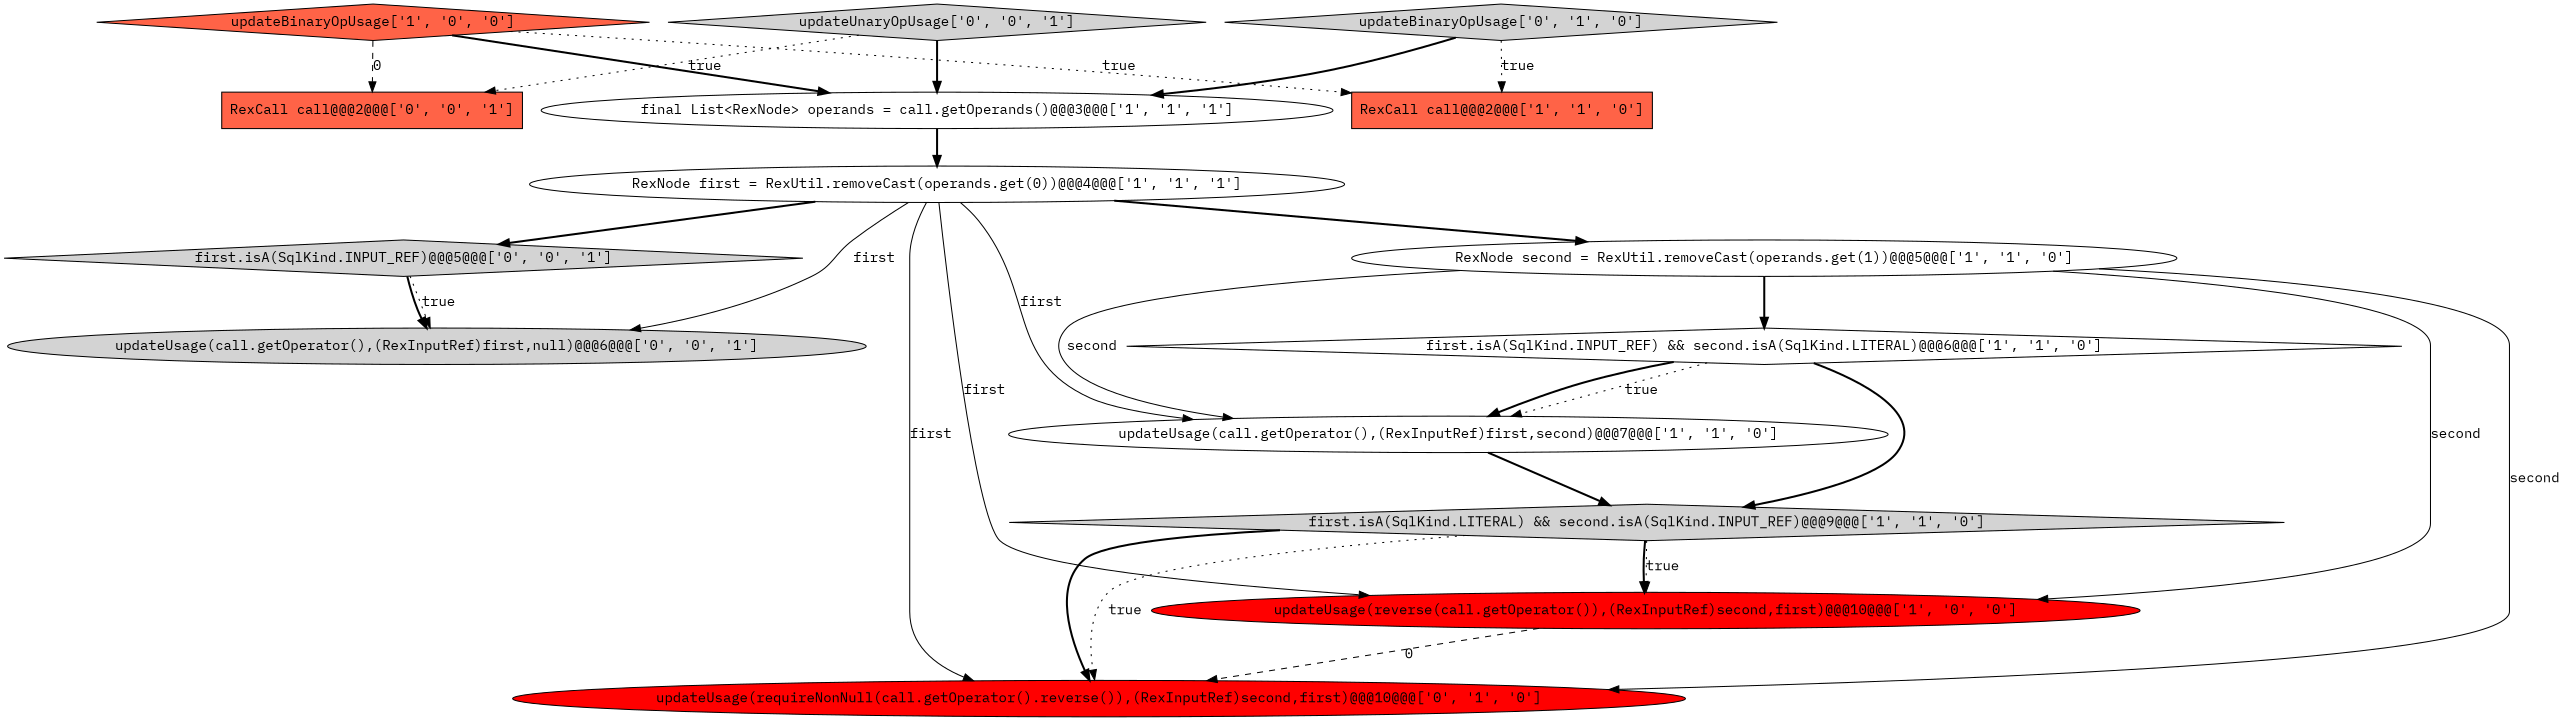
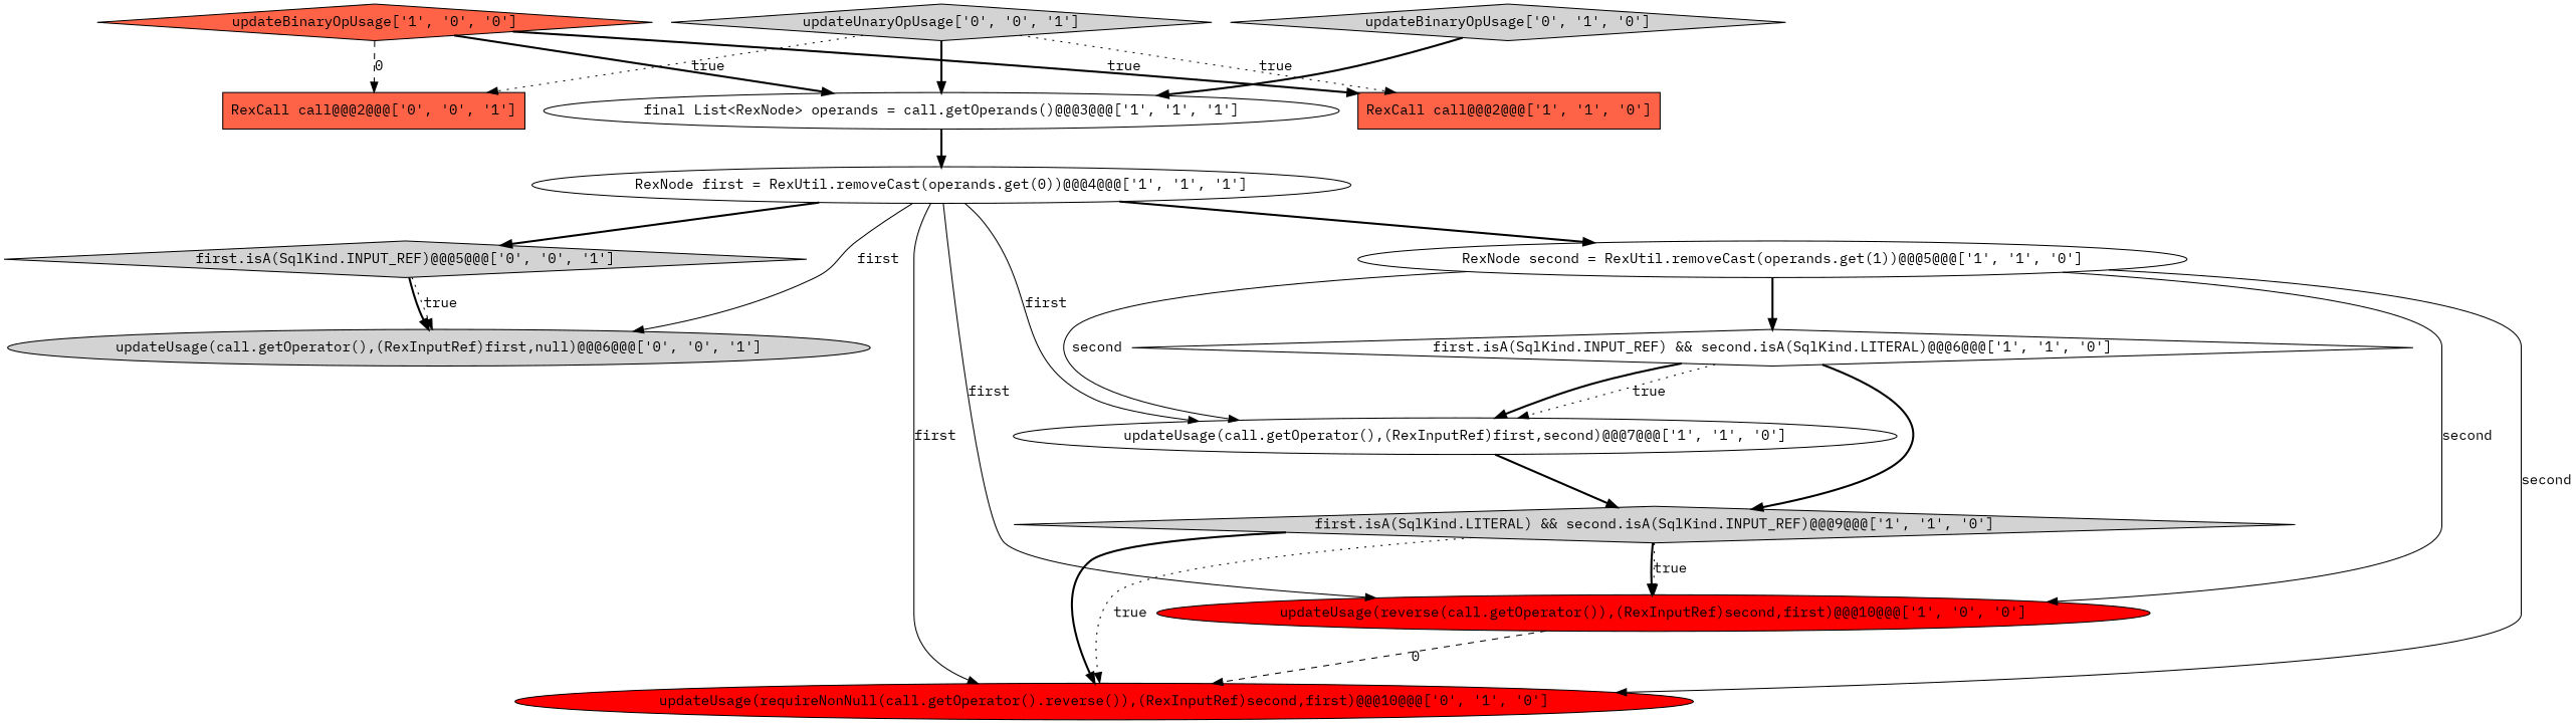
  digraph {
    fontname="IBM Plex Mono"
    node [fillcolor=white fontname="IBM Plex Mono" shape=ellipse style=filled]
    edge [fontname="IBM Plex Mono" style=bold]
    n1 [label="RexNode first = RexUtil.removeCast(operands.get(0))@@@4@@@['1', '1', '1']"]
    n2 [fillcolor=lightgray label="updateUsage(call.getOperator(),(RexInputRef)first,null)@@@6@@@['0', '0', '1']"]
    n3 [fillcolor=red label="updateUsage(reverse(call.getOperator()),(RexInputRef)second,first)@@@10@@@['1', '0', '0']"]
    n4 [fillcolor=lightgray label="first.isA(SqlKind.INPUT_REF)@@@5@@@['0', '0', '1']" shape=diamond]
    n5 [label="RexNode second = RexUtil.removeCast(operands.get(1))@@@5@@@['1', '1', '0']"]
    n6 [label="updateUsage(call.getOperator(),(RexInputRef)first,second)@@@7@@@['1', '1', '0']"]
    n7 [fillcolor=red label="updateUsage(requireNonNull(call.getOperator().reverse()),(RexInputRef)second,first)@@@10@@@['0', '1', '0']"]
    n8 [label="first.isA(SqlKind.INPUT_REF) && second.isA(SqlKind.LITERAL)@@@6@@@['1', '1', '0']" shape=diamond]
    n9 [fillcolor=lightgray label="first.isA(SqlKind.LITERAL) && second.isA(SqlKind.INPUT_REF)@@@9@@@['1', '1', '0']" shape=diamond]
    n10 [label="final List<RexNode> operands = call.getOperands()@@@3@@@['1', '1', '1']"]
    n11 [fillcolor=tomato label="RexCall call@@@2@@@['1', '1', '0']" shape=box]
    n12 [fillcolor=tomato label="RexCall call@@@2@@@['0', '0', '1']" shape=box]
    n13 [fillcolor=lightgray label="updateUnaryOpUsage['0', '0', '1']" shape=diamond]
    n14 [fillcolor=lightgray label="updateBinaryOpUsage['0', '1', '0']" shape=diamond]
    n15 [fillcolor=tomato label="updateBinaryOpUsage['1', '0', '0']" shape=diamond]
    n1 -> n2 [label=first style=solid]
    n1 -> n3 [label=first style=solid]
    n1 -> n4
    n1 -> n5
    n1 -> n6 [label=first style=solid]
    n1 -> n7 [label=first style=solid]
    n3 -> n7 [label=0 style=dashed]
    n4 -> n2 [label=true style=dotted]
    n4 -> n2
    n5 -> n3 [label=second style=solid]
    n5 -> n6 [label=second style=solid]
    n5 -> n7 [label=second style=solid]
    n5 -> n8
    n6 -> n9
    n8 -> n6 [label=true style=dotted]
    n8 -> n6
    n8 -> n9
    n9 -> n3 [label=true style=dotted]
    n9 -> n3
    n9 -> n7
    n9 -> n7 [label=true style=dotted]
    n10 -> n1
    n13 -> n10
    n13 -> n12 [label=true style=dotted]
    n14 -> n10
-   n14 -> n11 [label=true style=dotted]
+   n13 -> n11 [label=true style=dotted]
    n15 -> n10
-   n15 -> n11 [label=true style=dotted]
+   n15 -> n11 [label=true]
    n15 -> n12 [label=0 style=dashed]
  }
